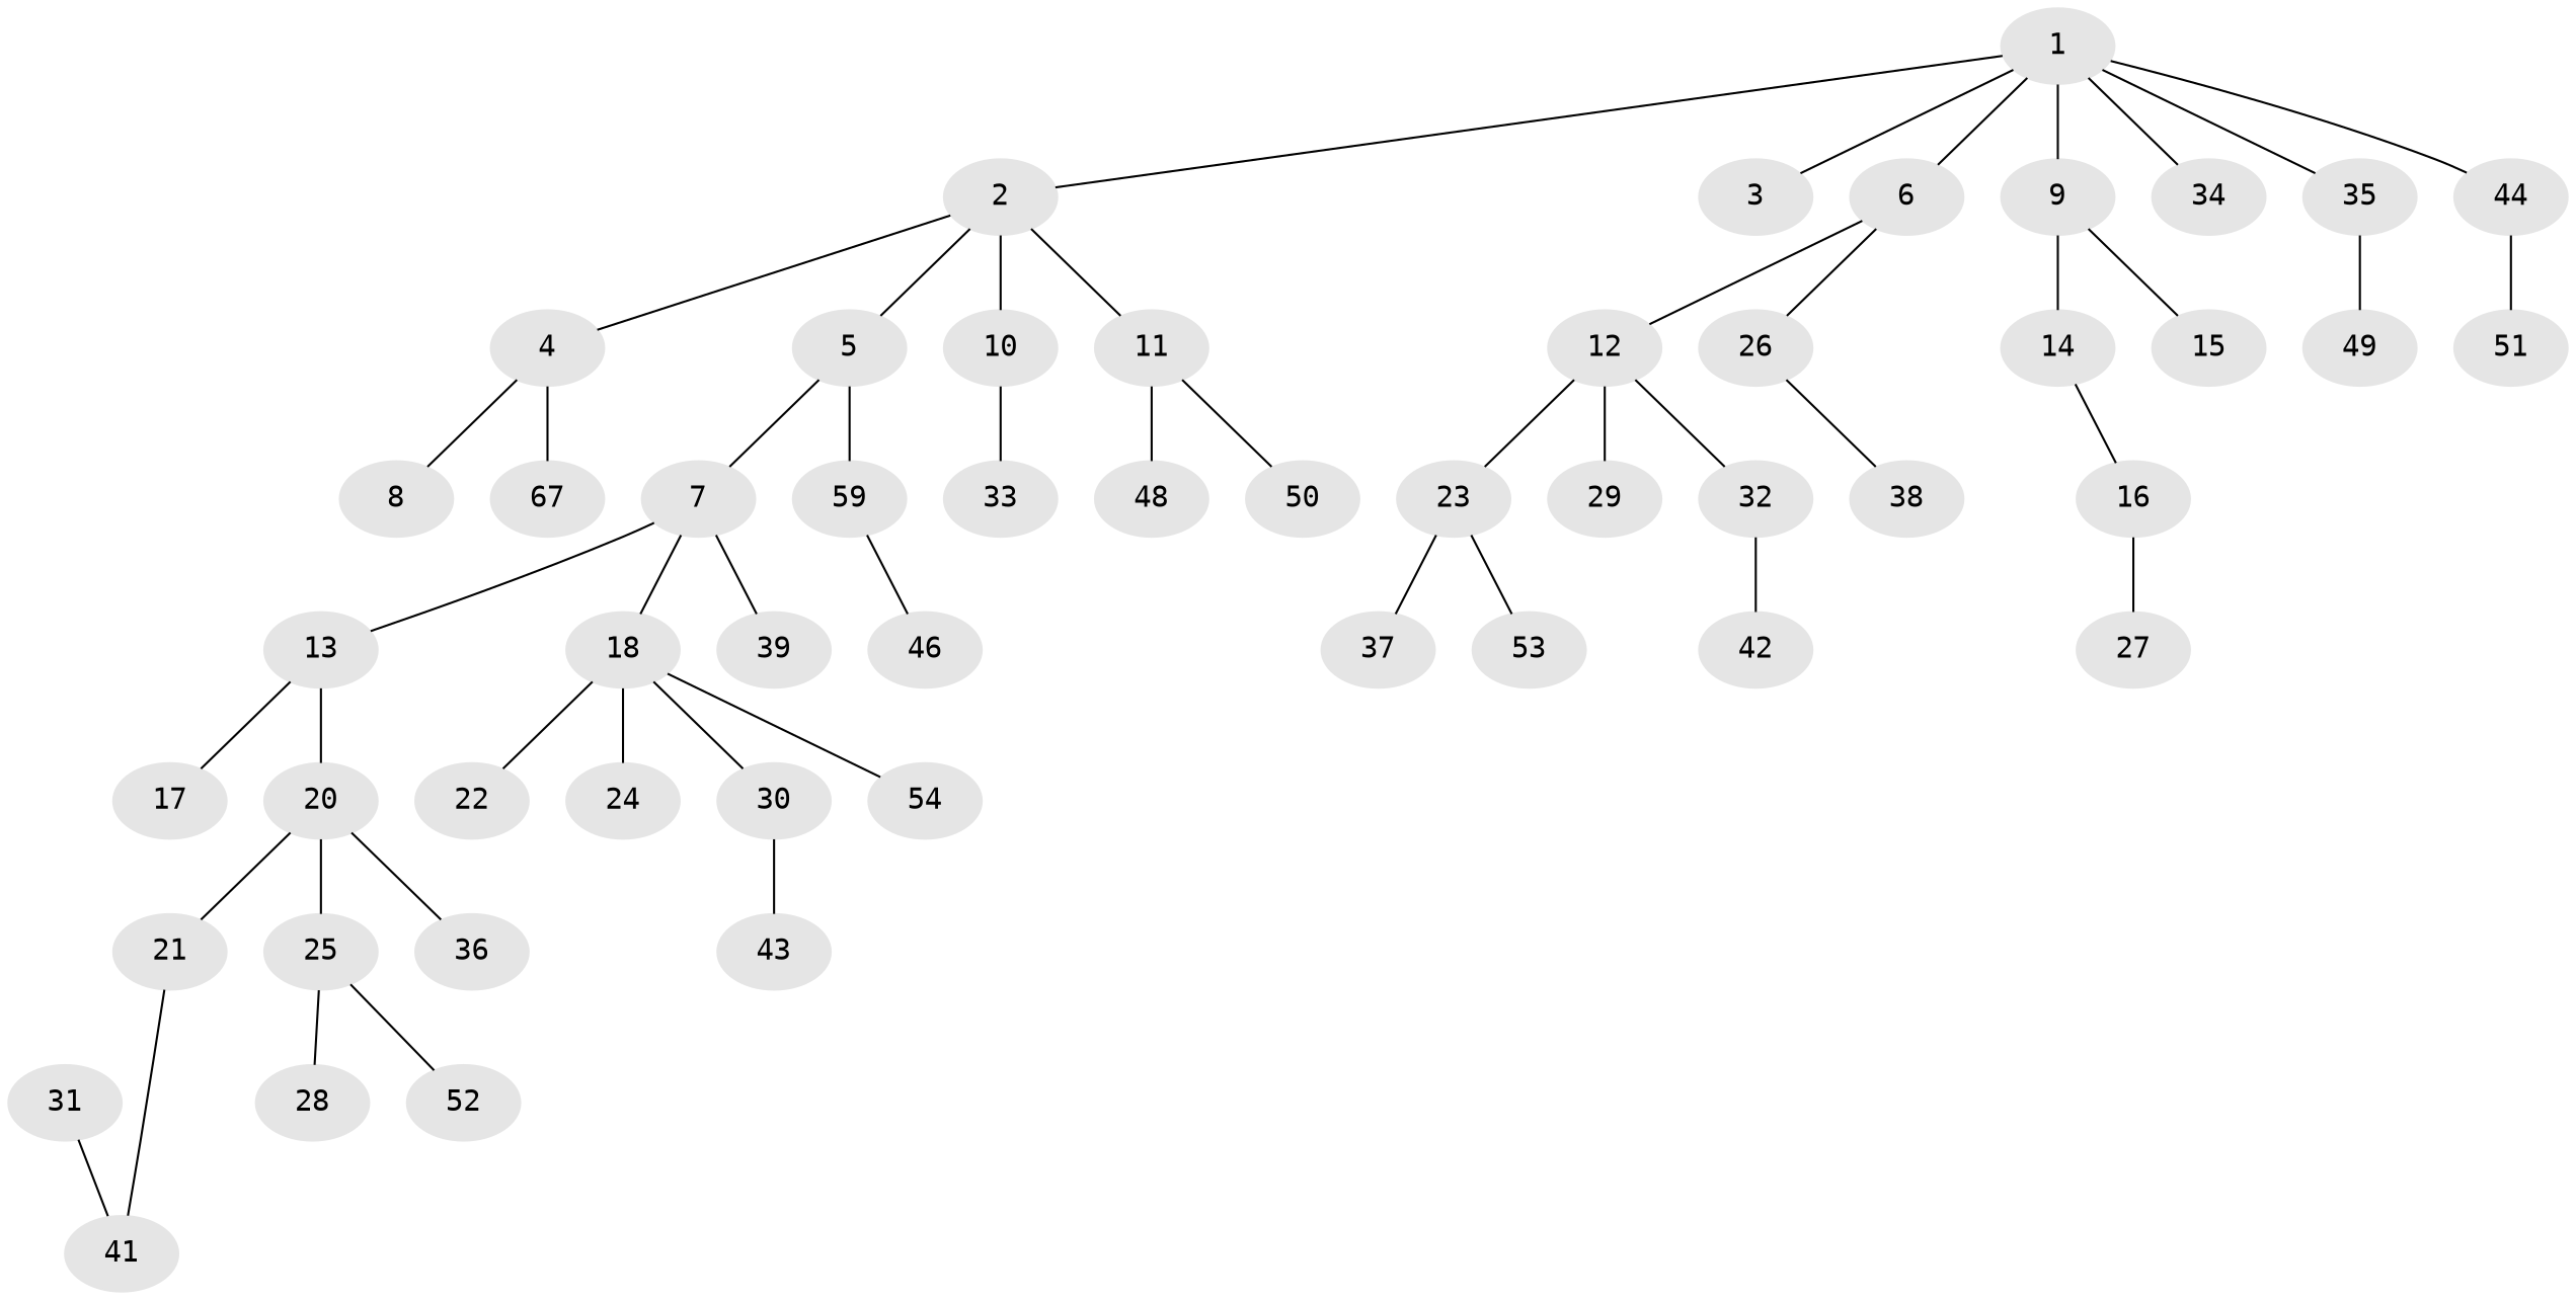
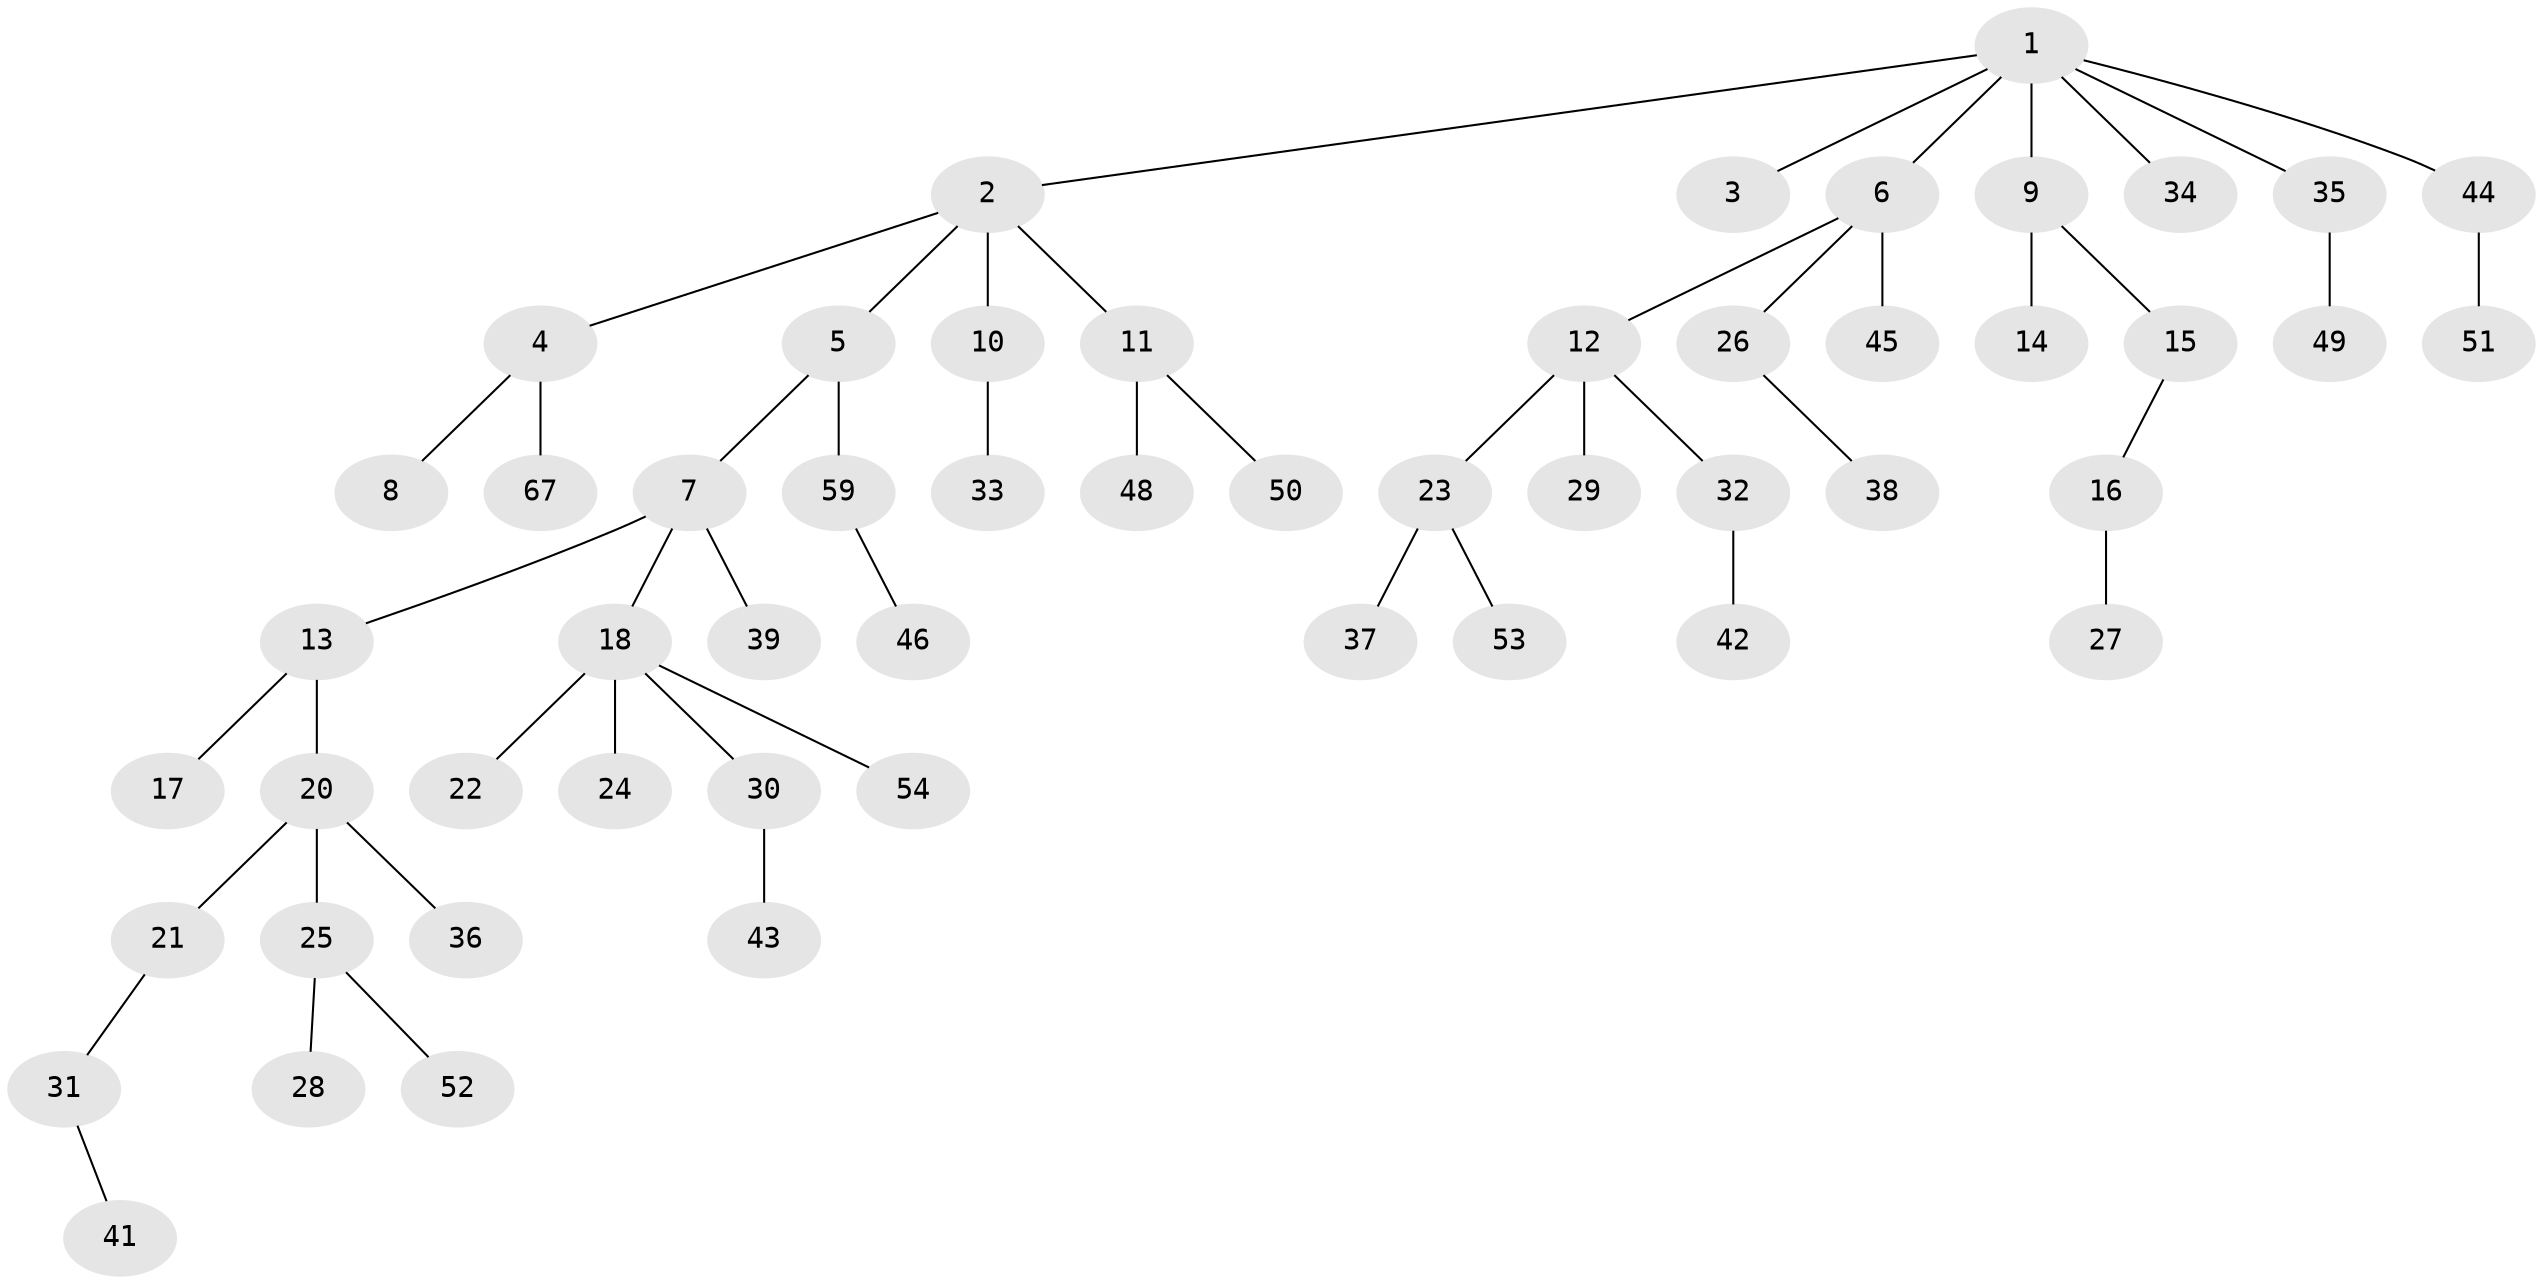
  graph {
    fontname="DejaVu Sans Mono"
    node [color=gray90 fontname="DejaVu Sans Mono" style=filled]
    edge [fontname="DejaVu Sans Mono"]
    1
    2
    3
    6
    9
    34
    35
    44
    4
    5
    10
    11
    12
    26
+   45
    14
    15
    49
    51
    8
    n21 [label=67]
    7
    n23 [label=59]
    33
    48
    50
    13
    18
    39
    46
    23
    29
    32
    38
    17
    20
    22
    24
    30
    54
    16
    37
    53
    42
    21
    25
    36
    27
    43
    31
    28
    52
    41
    1 -- 2
    1 -- 3
    1 -- 6
    1 -- 9
    1 -- 34
    1 -- 35
    1 -- 44
    2 -- 4
    2 -- 5
    2 -- 10
    2 -- 11
    6 -- 12
    6 -- 26
+   6 -- 45
    9 -- 14
    9 -- 15
    35 -- 49
    44 -- 51
    4 -- 8
    4 -- n21
    5 -- 7
    5 -- n23
    10 -- 33
    11 -- 48
    11 -- 50
    12 -- 23
    12 -- 29
    12 -- 32
    26 -- 38
-   14 -- 16
+   15 -- 16
    7 -- 13
    7 -- 18
    7 -- 39
    n23 -- 46
    13 -- 17
    13 -- 20
    18 -- 22
    18 -- 24
    18 -- 30
    18 -- 54
    23 -- 37
    23 -- 53
    32 -- 42
    20 -- 21
    20 -- 25
    20 -- 36
    30 -- 43
    16 -- 27
-   21 -- 41
+   21 -- 31
    25 -- 28
    25 -- 52
    31 -- 41
  }
